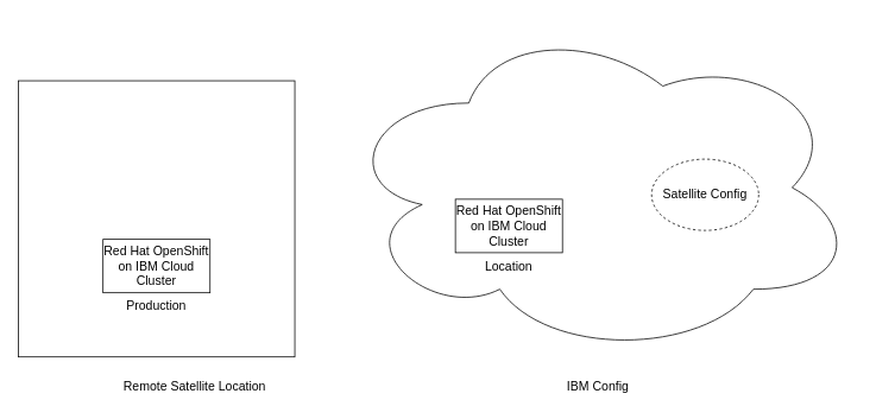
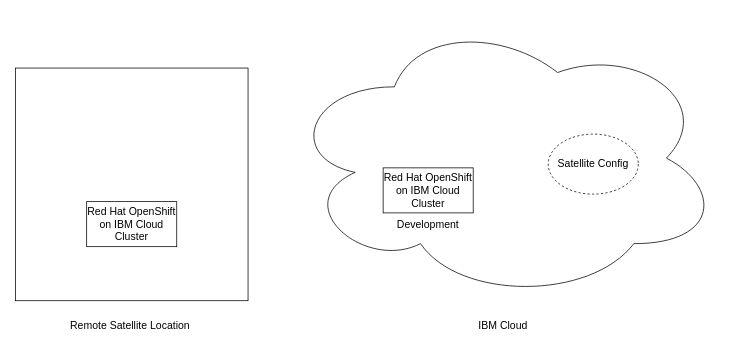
  <mxCell id="0" />
  <mxCell id="1" parent="0" />
  <mxCell id="2" value="" style="ellipse;shape=cloud;whiteSpace=wrap;html=1;fontSize=14;" vertex="1" parent="1"><mxGeometry x="380" y="20" width="580" height="380" as="geometry" /></mxCell>
- <mxCell id="3" value="IBM Config" style="text;html=1;strokeColor=none;fillColor=none;align=center;verticalAlign=middle;whiteSpace=wrap;rounded=0;fontSize=14;" vertex="1" parent="1"><mxGeometry x="575" y="418" width="190" height="30" as="geometry" /></mxCell>
+ <mxCell id="3" value="IBM Cloud" style="text;html=1;strokeColor=none;fillColor=none;align=center;verticalAlign=middle;whiteSpace=wrap;rounded=0;fontSize=14;" vertex="1" parent="1"><mxGeometry x="575" y="418" width="190" height="30" as="geometry" /></mxCell>
  <mxCell id="4" value="" style="whiteSpace=wrap;html=1;aspect=fixed;fontSize=14;" vertex="1" parent="1"><mxGeometry x="20" y="90" width="310" height="310" as="geometry" /></mxCell>
- <mxCell id="5" value="Remote Satellite Location" style="text;html=1;strokeColor=none;fillColor=none;align=center;verticalAlign=middle;whiteSpace=wrap;rounded=0;fontSize=14;" vertex="1" parent="1"><mxGeometry x="123" y="418" width="190" height="30" as="geometry" /></mxCell>
+ <mxCell id="5" value="Remote Satellite Location" style="text;html=1;strokeColor=none;fillColor=none;align=center;verticalAlign=middle;whiteSpace=wrap;rounded=0;fontSize=14;" vertex="1" parent="1"><mxGeometry x="78" y="418" width="190" height="30" as="geometry" /></mxCell>
  <mxCell id="6" value="Red Hat OpenShift on IBM Cloud Cluster" style="rounded=0;whiteSpace=wrap;html=1;fontSize=14;" vertex="1" parent="1"><mxGeometry x="115" y="268" width="120" height="60" as="geometry" /></mxCell>
  <mxCell id="7" value="Red Hat OpenShift on IBM Cloud Cluster" style="rounded=0;whiteSpace=wrap;html=1;fontSize=14;" vertex="1" parent="1"><mxGeometry x="510" y="223" width="120" height="60" as="geometry" /></mxCell>
  <mxCell id="8" value="Satellite Config" style="ellipse;whiteSpace=wrap;html=1;fontSize=14;dashed=1;" vertex="1" parent="1"><mxGeometry x="730" y="178" width="120" height="80" as="geometry" /></mxCell>
- <mxCell id="9" value="Production" style="text;html=1;strokeColor=none;fillColor=none;align=center;verticalAlign=middle;whiteSpace=wrap;rounded=0;fontSize=14;" vertex="1" parent="1"><mxGeometry x="145" y="328" width="60" height="30" as="geometry" /></mxCell>
- <mxCell id="10" value="Location" style="text;html=1;strokeColor=none;fillColor=none;align=center;verticalAlign=middle;whiteSpace=wrap;rounded=0;fontSize=14;" vertex="1" parent="1"><mxGeometry x="540" y="283" width="60" height="30" as="geometry" /></mxCell>
+ <mxCell id="10" value="Development" style="text;html=1;strokeColor=none;fillColor=none;align=center;verticalAlign=middle;whiteSpace=wrap;rounded=0;fontSize=14;" vertex="1" parent="1"><mxGeometry x="540" y="283" width="60" height="30" as="geometry" /></mxCell>
